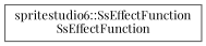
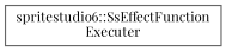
  digraph {
    rankdir=LR
    fontname="Playfair Display"
-   n1 [color=grey40 fillcolor=white fontname="Playfair Display" fontsize=10 height=0.2 label="spritestudio6::SsEffectFunction\lSsEffectFunction" shape=box style=filled width=0.4]
+   n1 [color=grey40 fillcolor=white fontname="Playfair Display" fontsize=10 height=0.2 label="spritestudio6::SsEffectFunction\lExecuter" shape=box style=filled width=0.4]
  }
